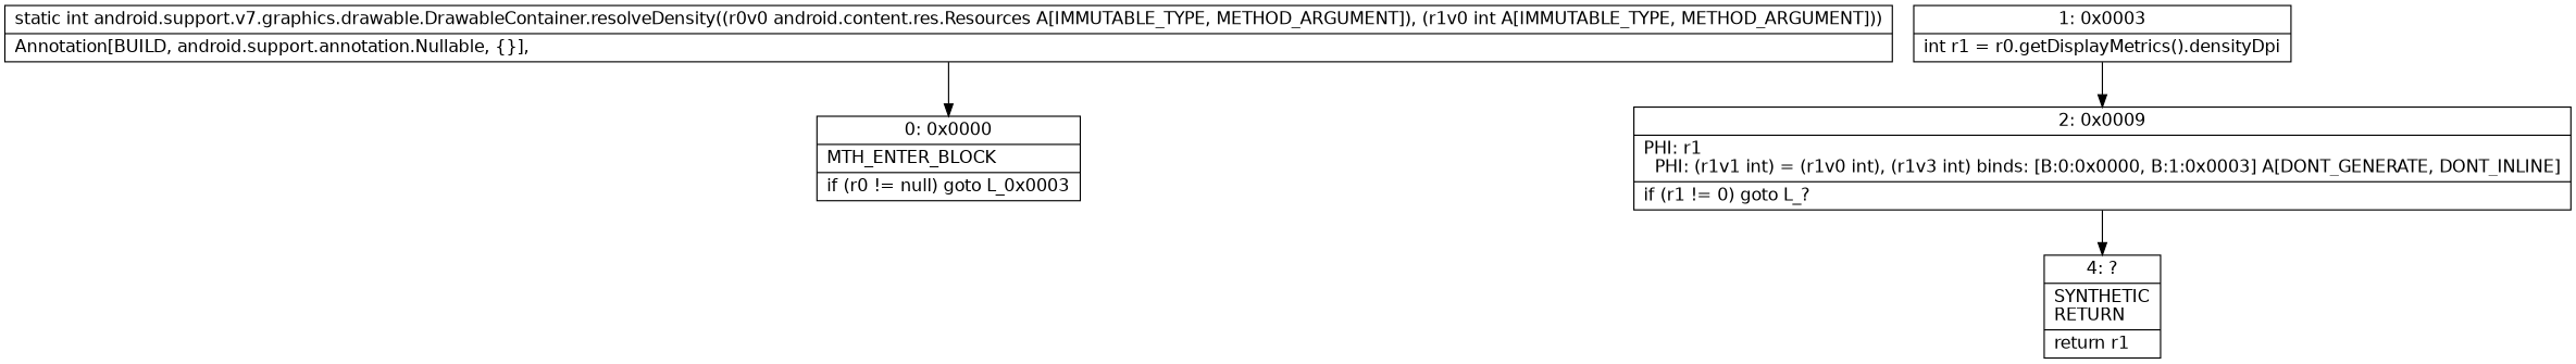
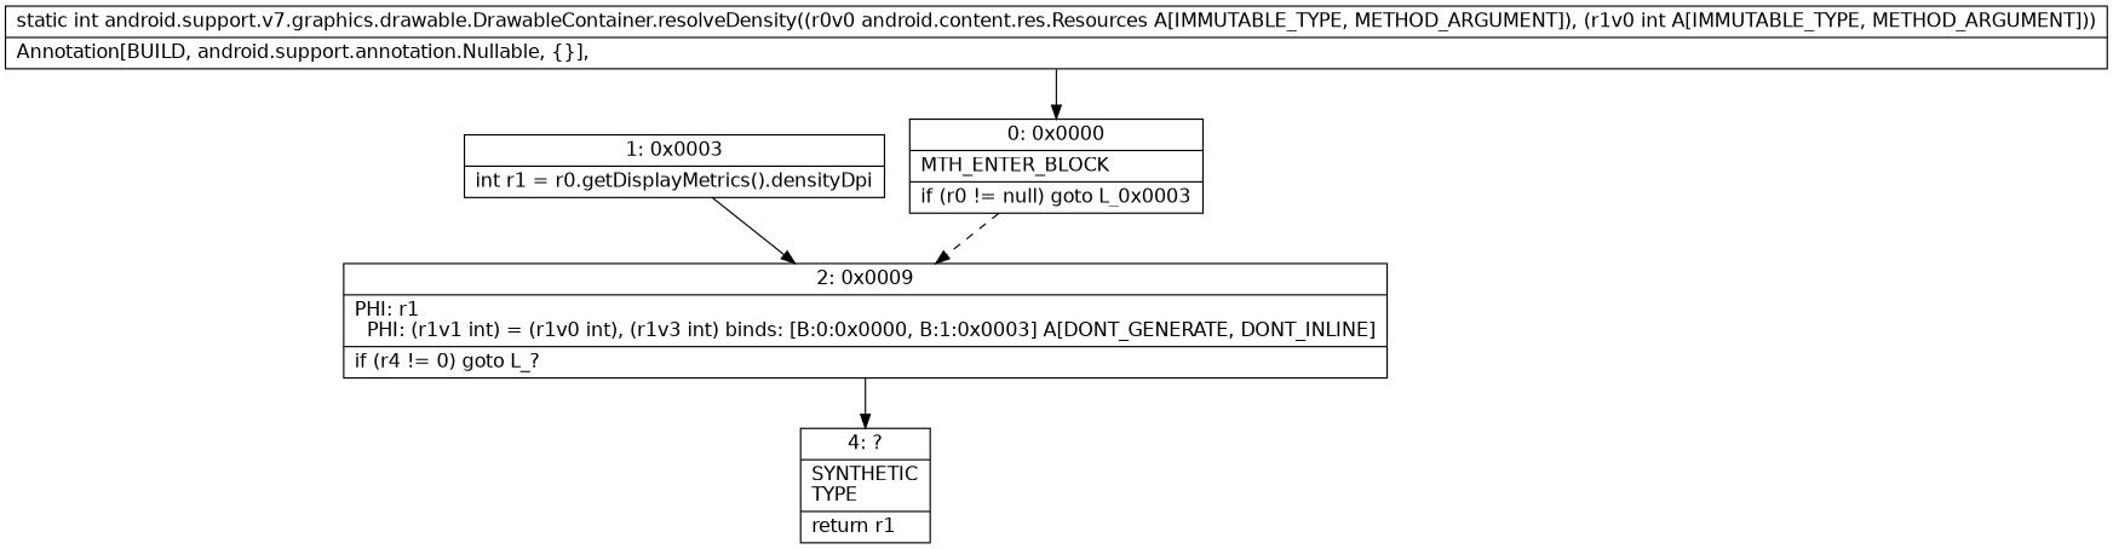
  digraph {
    fontname="DejaVu Sans"
    node [fontname="DejaVu Sans" shape=record]
    edge [fontname="DejaVu Sans"]
    n1 [label="{0\:\ 0x0000|MTH_ENTER_BLOCK\l|if (r0 != null) goto L_0x0003\l}"]
-   n2 [label="{2\:\ 0x0009|PHI: r1 \l  PHI: (r1v1 int) = (r1v0 int), (r1v3 int) binds: [B:0:0x0000, B:1:0x0003] A[DONT_GENERATE, DONT_INLINE]\l|if (r1 != 0) goto L_?\l}"]
+   n2 [label="{2\:\ 0x0009|PHI: r1 \l  PHI: (r1v1 int) = (r1v0 int), (r1v3 int) binds: [B:0:0x0000, B:1:0x0003] A[DONT_GENERATE, DONT_INLINE]\l|if (r4 != 0) goto L_?\l}"]
    n3 [label="{1\:\ 0x0003|int r1 = r0.getDisplayMetrics().densityDpi\l}"]
-   n4 [label="{4\:\ ?|SYNTHETIC\lRETURN\l|return r1\l}"]
+   n4 [label="{4\:\ ?|SYNTHETIC\lTYPE\l|return r1\l}"]
    n5 [label="{static int android.support.v7.graphics.drawable.DrawableContainer.resolveDensity((r0v0 android.content.res.Resources A[IMMUTABLE_TYPE, METHOD_ARGUMENT]), (r1v0 int A[IMMUTABLE_TYPE, METHOD_ARGUMENT]))  | Annotation[BUILD, android.support.annotation.Nullable, \{\}], \l}"]
+   n1 -> n2 [style=dashed]
    n2 -> n4
    n3 -> n2
    n5 -> n1
  }
